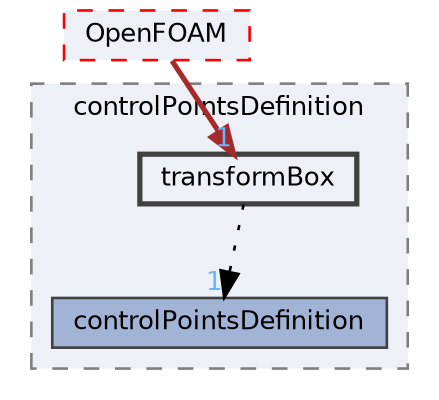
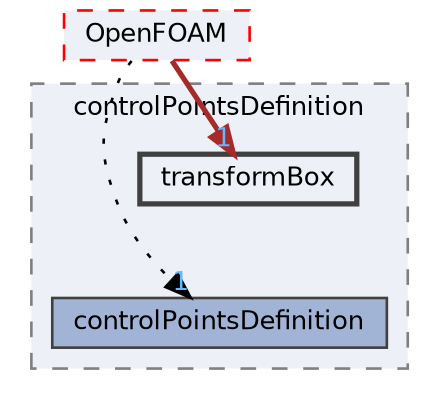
  digraph {
    compound=true
    node [color=grey25 fillcolor="#edf0f7" fontname=Helvetica fontsize=10 shape=box]
    edge [fontcolor=steelblue1 fontname=Helvetica fontsize=10 headlabel=1 labeldistance=1.5 labelfontname=Helvetica labelfontsize=10]
    n1 [fillcolor="#a2b4d6" height=0.2 label=controlPointsDefinition style=filled width=0.4]
    n2 [height=0.2 label=transformBox style="filled,bold" width=0.4]
    n3 [color=red height=0.2 label=OpenFOAM style="filled,dashed" width=0.4]
    subgraph cluster_1 {
      bgcolor="#edf0f7"
      fontname=Helvetica
      fontsize=10
      label=controlPointsDefinition
      pencolor=grey50
      style="filled,dashed"
      n1
      n2
    }
-   n2 -> n1 [color=black style=dotted]
+   n3 -> n1 [color=black style=dotted]
    n3 -> n2 [color=brown style=bold]
  }
